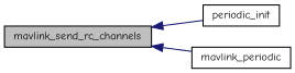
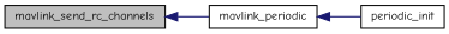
  digraph {
    fontname="Comic Neue"
    rankdir=LR
    node [color=black fillcolor=white fontname="Comic Neue" fontsize=10 shape=record style=filled]
    edge [color=midnightblue dir=back fontname="Comic Neue" fontsize=10 labelfontname=FreeSans labelfontsize=10 style=solid]
    n1 [fillcolor=grey75 fontcolor=black height=0.2 label=mavlink_send_rc_channels width=0.4]
    n2 [height=0.2 label=periodic_init width=0.4]
    n3 [height=0.2 label=mavlink_periodic width=0.4]
-   n1 -> n2
+   n3 -> n2
    n1 -> n3
  }
